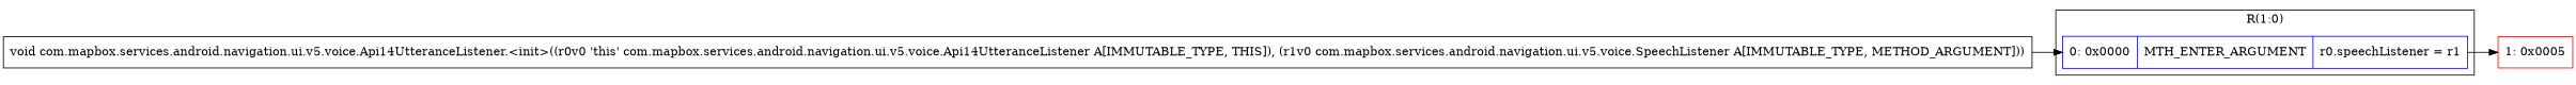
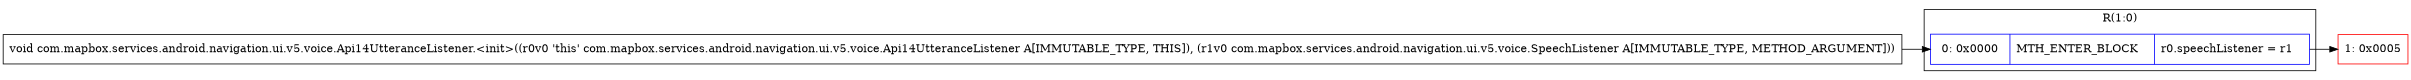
  digraph {
    rankdir=LR
    node [shape=record]
-   n1 [color=blue label="{0\:\ 0x0000|MTH_ENTER_ARGUMENT\l|r0.speechListener = r1\l}"]
+   n1 [color=blue label="{0\:\ 0x0000|MTH_ENTER_BLOCK\l|r0.speechListener = r1\l}"]
    n2 [color=red label="{1\:\ 0x0005}"]
    n3 [label="{void com.mapbox.services.android.navigation.ui.v5.voice.Api14UtteranceListener.\<init\>((r0v0 'this' com.mapbox.services.android.navigation.ui.v5.voice.Api14UtteranceListener A[IMMUTABLE_TYPE, THIS]), (r1v0 com.mapbox.services.android.navigation.ui.v5.voice.SpeechListener A[IMMUTABLE_TYPE, METHOD_ARGUMENT])) }"]
    subgraph cluster_1 {
      label="R(1:0)"
      n1
    }
    n1 -> n2
    n3 -> n1
  }
